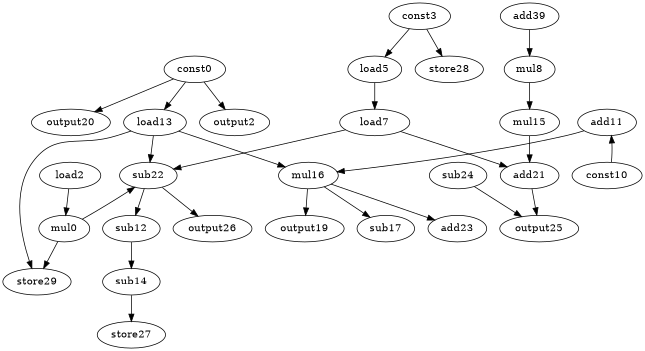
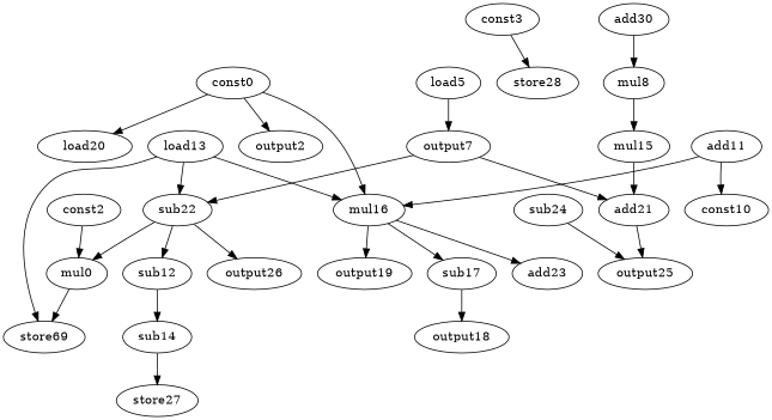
  digraph {
    node [opcode=output]
    edge [operand=0]
    n1 [label=output2]
    const0 [opcode=const]
    load13 [opcode=load]
-   output20
+   output20 [label=load20]
    sub22 [opcode=sub]
-   store29 [opcode=store]
+   store29 [opcode=store label=store69]
    mul16 [opcode=mul]
    n8 [label=mul8 opcode=sub]
    mul15 [opcode=mul]
    sub14 [opcode=sub]
    store27 [opcode=store]
    n12 [label=mul0 opcode=mul]
-   const2 [opcode=const label=load2]
+   const2 [opcode=const]
    sub12 [opcode=sub]
    sub17 [opcode=sub]
+   output18
    load5 [opcode=load]
    const3 [opcode=const]
    store28 [opcode=store]
-   load7 [opcode=load]
+   load7 [opcode=load label=output7]
    add11 [opcode=add]
    add23 [opcode=add]
    add21 [opcode=add]
-   add30 [opcode=add label=add39]
+   add30 [opcode=add]
    output25
    output26
    const10 [opcode=const]
    output19
    sub24 [opcode=sub]
    const0 -> n1
-   const0 -> load13
+   const0 -> mul16
    const0 -> output20
    load13 -> sub22
    load13 -> store29 [operand=1]
    load13 -> mul16 [operand=1]
-   n12 -> sub22 [operand=1]
+   sub22 -> n12 [operand=1]
    sub22 -> sub12 [operand=1]
    sub22 -> output26
    mul16 -> sub17
    mul16 -> add23
    mul16 -> output19
    n8 -> mul15
    mul15 -> add21 [operand=1]
    sub14 -> store27 [operand=1]
    n12 -> store29
    const2 -> n12
    sub12 -> sub14 [operand=1]
+   sub17 -> output18
    load5 -> load7
-   const3 -> load5
    const3 -> store28
    load7 -> sub22 [operand=1]
    load7 -> add21
    add11 -> mul16
    add21 -> output25 [operand=1]
    add30 -> n8 [operand=1]
-   const10 -> add11
+   add11 -> const10
    sub24 -> output25
  }
